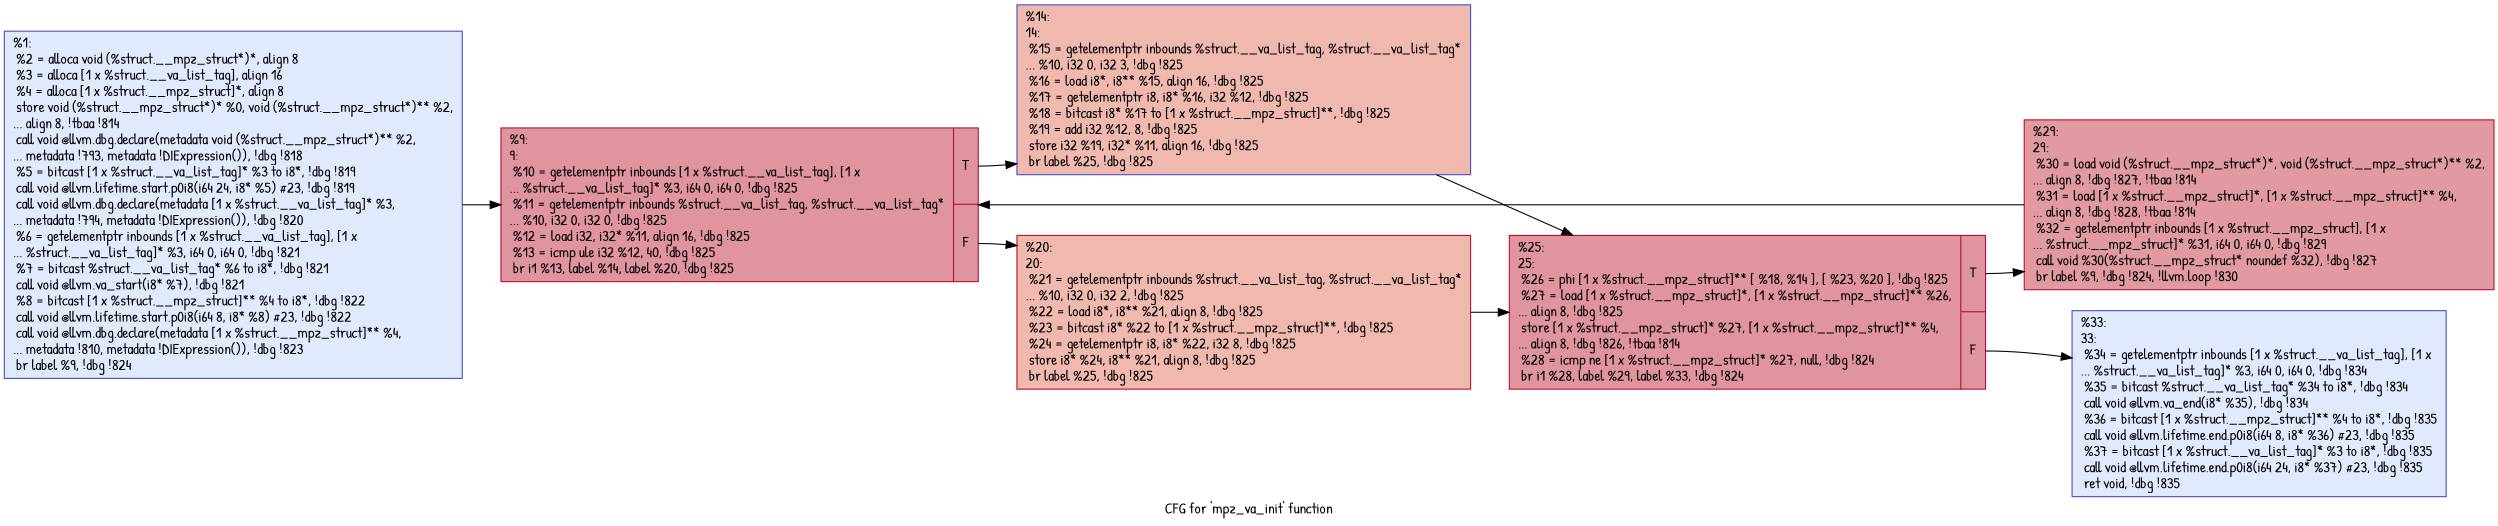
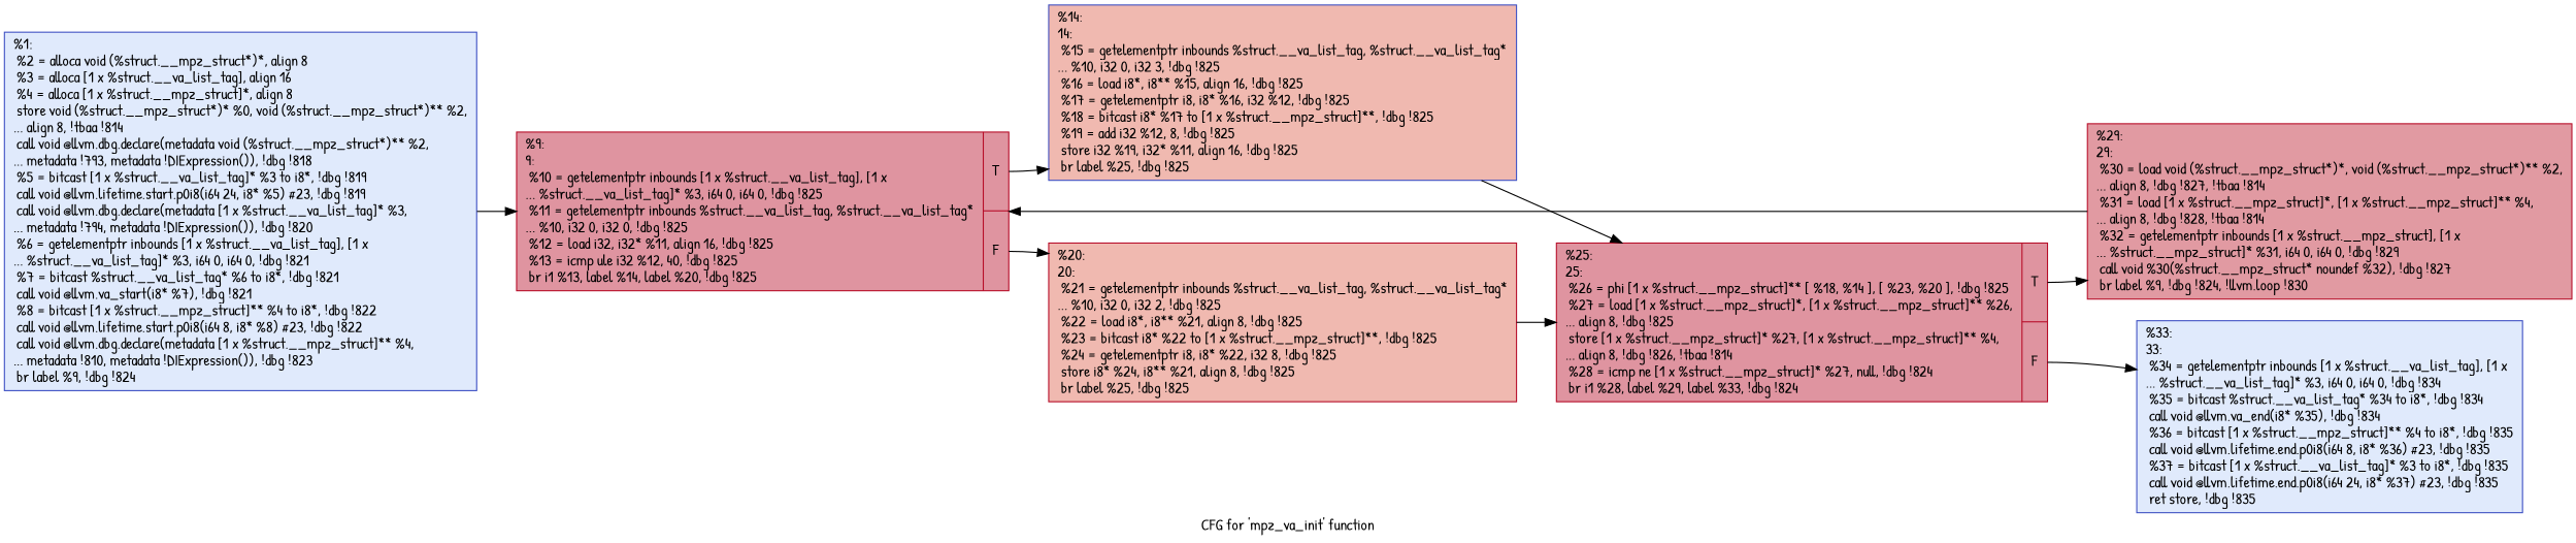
  digraph {
    fontname="Patrick Hand"
    label="CFG for 'mpz_va_init' function"
    rankdir=LR
    node [color="#b70d28ff" fillcolor="#b9d0f970" fontname="Patrick Hand" shape=record style=filled]
    edge [fontname="Patrick Hand"]
    n1 [color="#3d50c3ff" label="{%1:\l  %2 = alloca void (%struct.__mpz_struct*)*, align 8\l  %3 = alloca [1 x %struct.__va_list_tag], align 16\l  %4 = alloca [1 x %struct.__mpz_struct]*, align 8\l  store void (%struct.__mpz_struct*)* %0, void (%struct.__mpz_struct*)** %2,\l... align 8, !tbaa !814\l  call void @llvm.dbg.declare(metadata void (%struct.__mpz_struct*)** %2,\l... metadata !793, metadata !DIExpression()), !dbg !818\l  %5 = bitcast [1 x %struct.__va_list_tag]* %3 to i8*, !dbg !819\l  call void @llvm.lifetime.start.p0i8(i64 24, i8* %5) #23, !dbg !819\l  call void @llvm.dbg.declare(metadata [1 x %struct.__va_list_tag]* %3,\l... metadata !794, metadata !DIExpression()), !dbg !820\l  %6 = getelementptr inbounds [1 x %struct.__va_list_tag], [1 x\l... %struct.__va_list_tag]* %3, i64 0, i64 0, !dbg !821\l  %7 = bitcast %struct.__va_list_tag* %6 to i8*, !dbg !821\l  call void @llvm.va_start(i8* %7), !dbg !821\l  %8 = bitcast [1 x %struct.__mpz_struct]** %4 to i8*, !dbg !822\l  call void @llvm.lifetime.start.p0i8(i64 8, i8* %8) #23, !dbg !822\l  call void @llvm.dbg.declare(metadata [1 x %struct.__mpz_struct]** %4,\l... metadata !810, metadata !DIExpression()), !dbg !823\l  br label %9, !dbg !824\l}"]
    n2 [fillcolor="#b70d2870" label="{%9:\l9:                                                \l  %10 = getelementptr inbounds [1 x %struct.__va_list_tag], [1 x\l... %struct.__va_list_tag]* %3, i64 0, i64 0, !dbg !825\l  %11 = getelementptr inbounds %struct.__va_list_tag, %struct.__va_list_tag*\l... %10, i32 0, i32 0, !dbg !825\l  %12 = load i32, i32* %11, align 16, !dbg !825\l  %13 = icmp ule i32 %12, 40, !dbg !825\l  br i1 %13, label %14, label %20, !dbg !825\l|{<s0>T|<s1>F}}"]
    n3 [color="#3d50c3ff" fillcolor="#de614d70" label="{%14:\l14:                                               \l  %15 = getelementptr inbounds %struct.__va_list_tag, %struct.__va_list_tag*\l... %10, i32 0, i32 3, !dbg !825\l  %16 = load i8*, i8** %15, align 16, !dbg !825\l  %17 = getelementptr i8, i8* %16, i32 %12, !dbg !825\l  %18 = bitcast i8* %17 to [1 x %struct.__mpz_struct]**, !dbg !825\l  %19 = add i32 %12, 8, !dbg !825\l  store i32 %19, i32* %11, align 16, !dbg !825\l  br label %25, !dbg !825\l}"]
    n4 [fillcolor="#de614d70" label="{%20:\l20:                                               \l  %21 = getelementptr inbounds %struct.__va_list_tag, %struct.__va_list_tag*\l... %10, i32 0, i32 2, !dbg !825\l  %22 = load i8*, i8** %21, align 8, !dbg !825\l  %23 = bitcast i8* %22 to [1 x %struct.__mpz_struct]**, !dbg !825\l  %24 = getelementptr i8, i8* %22, i32 8, !dbg !825\l  store i8* %24, i8** %21, align 8, !dbg !825\l  br label %25, !dbg !825\l}"]
    n5 [fillcolor="#b70d2870" label="{%25:\l25:                                               \l  %26 = phi [1 x %struct.__mpz_struct]** [ %18, %14 ], [ %23, %20 ], !dbg !825\l  %27 = load [1 x %struct.__mpz_struct]*, [1 x %struct.__mpz_struct]** %26,\l... align 8, !dbg !825\l  store [1 x %struct.__mpz_struct]* %27, [1 x %struct.__mpz_struct]** %4,\l... align 8, !dbg !826, !tbaa !814\l  %28 = icmp ne [1 x %struct.__mpz_struct]* %27, null, !dbg !824\l  br i1 %28, label %29, label %33, !dbg !824\l|{<s0>T|<s1>F}}"]
    n6 [fillcolor="#bb1b2c70" label="{%29:\l29:                                               \l  %30 = load void (%struct.__mpz_struct*)*, void (%struct.__mpz_struct*)** %2,\l... align 8, !dbg !827, !tbaa !814\l  %31 = load [1 x %struct.__mpz_struct]*, [1 x %struct.__mpz_struct]** %4,\l... align 8, !dbg !828, !tbaa !814\l  %32 = getelementptr inbounds [1 x %struct.__mpz_struct], [1 x\l... %struct.__mpz_struct]* %31, i64 0, i64 0, !dbg !829\l  call void %30(%struct.__mpz_struct* noundef %32), !dbg !827\l  br label %9, !dbg !824, !llvm.loop !830\l}"]
-   n7 [color="#3d50c3ff" label="{%33:\l33:                                               \l  %34 = getelementptr inbounds [1 x %struct.__va_list_tag], [1 x\l... %struct.__va_list_tag]* %3, i64 0, i64 0, !dbg !834\l  %35 = bitcast %struct.__va_list_tag* %34 to i8*, !dbg !834\l  call void @llvm.va_end(i8* %35), !dbg !834\l  %36 = bitcast [1 x %struct.__mpz_struct]** %4 to i8*, !dbg !835\l  call void @llvm.lifetime.end.p0i8(i64 8, i8* %36) #23, !dbg !835\l  %37 = bitcast [1 x %struct.__va_list_tag]* %3 to i8*, !dbg !835\l  call void @llvm.lifetime.end.p0i8(i64 24, i8* %37) #23, !dbg !835\l  ret void, !dbg !835\l}"]
+   n7 [color="#3d50c3ff" label="{%33:\l33:                                               \l  %34 = getelementptr inbounds [1 x %struct.__va_list_tag], [1 x\l... %struct.__va_list_tag]* %3, i64 0, i64 0, !dbg !834\l  %35 = bitcast %struct.__va_list_tag* %34 to i8*, !dbg !834\l  call void @llvm.va_end(i8* %35), !dbg !834\l  %36 = bitcast [1 x %struct.__mpz_struct]** %4 to i8*, !dbg !835\l  call void @llvm.lifetime.end.p0i8(i64 8, i8* %36) #23, !dbg !835\l  %37 = bitcast [1 x %struct.__va_list_tag]* %3 to i8*, !dbg !835\l  call void @llvm.lifetime.end.p0i8(i64 24, i8* %37) #23, !dbg !835\l  ret store, !dbg !835\l}"]
    n1 -> n2
    n2 -> n3 [tailport=s0]
    n2 -> n4 [tailport=s1]
    n3 -> n5
    n4 -> n5
    n5 -> n6 [tailport=s0]
    n5 -> n7 [tailport=s1]
    n6 -> n2
  }
